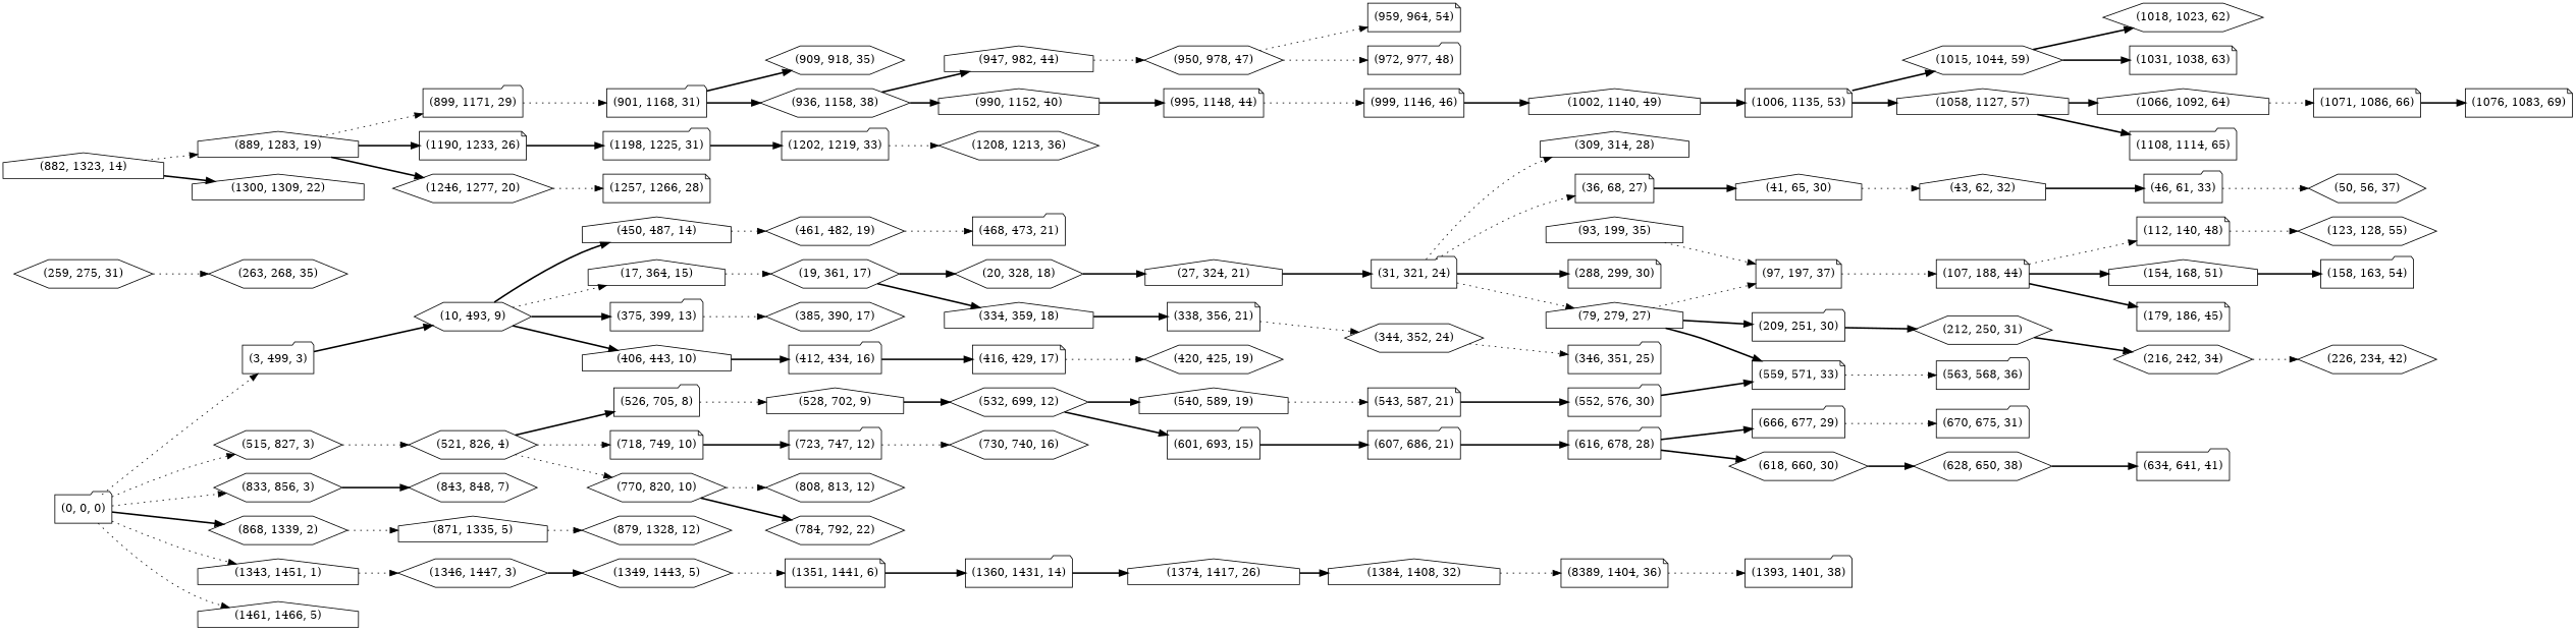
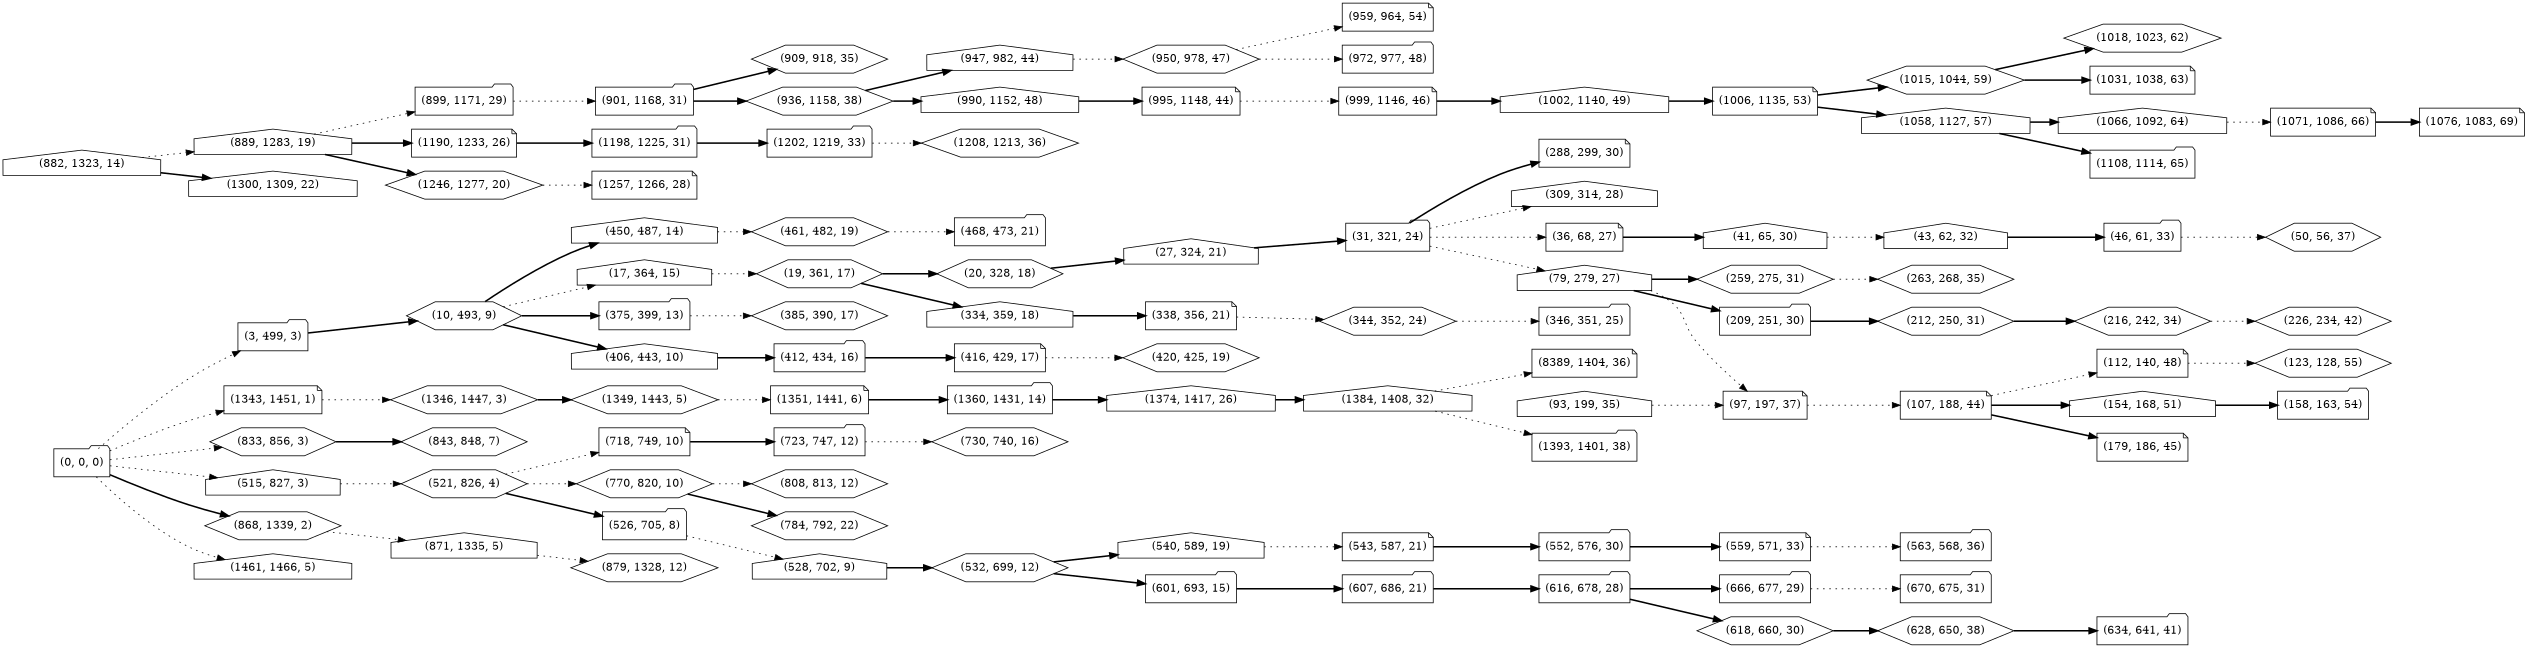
  digraph {
    rankdir=LR
    node [shape=hexagon]
    edge [style=bold]
    "(0, 0, 0)" [shape=folder]
    "(3, 499, 3)" [shape=folder]
-   "(515, 827, 3)"
+   "(515, 827, 3)" [shape=house]
    "(833, 856, 3)"
    "(868, 1339, 2)"
-   "(1343, 1451, 1)" [shape=house]
+   "(1343, 1451, 1)" [shape=note]
    "(1461, 1466, 5)" [shape=house]
    "(10, 493, 9)"
    "(521, 826, 4)"
    "(843, 848, 7)"
    "(871, 1335, 5)" [shape=house]
    "(1346, 1447, 3)"
    "(17, 364, 15)" [shape=house]
    "(375, 399, 13)" [shape=folder]
    "(406, 443, 10)" [shape=house]
    "(450, 487, 14)" [shape=house]
    "(19, 361, 17)"
    "(385, 390, 17)"
    "(412, 434, 16)" [shape=folder]
    "(461, 482, 19)"
    "(20, 328, 18)"
    "(334, 359, 18)" [shape=house]
    "(27, 324, 21)" [shape=house]
    "(338, 356, 21)" [shape=note]
    "(31, 321, 24)" [shape=folder]
    "(36, 68, 27)" [shape=note]
    "(79, 279, 27)" [shape=house]
    "(288, 299, 30)" [shape=note]
    "(309, 314, 28)" [shape=house]
    "(41, 65, 30)" [shape=house]
    "(209, 251, 30)" [shape=folder]
    "(259, 275, 31)"
    "(97, 197, 37)" [shape=note]
    "(43, 62, 32)" [shape=house]
    "(46, 61, 33)" [shape=folder]
    "(50, 56, 37)"
    "(93, 199, 35)" [shape=house]
    "(212, 250, 31)"
    "(263, 268, 35)"
    "(107, 188, 44)" [shape=note]
    "(112, 140, 48)" [shape=note]
    "(154, 168, 51)" [shape=house]
    "(179, 186, 45)" [shape=note]
    "(123, 128, 55)"
    "(158, 163, 54)" [shape=folder]
    "(216, 242, 34)"
    "(226, 234, 42)"
    "(344, 352, 24)"
    "(346, 351, 25)" [shape=folder]
    "(416, 429, 17)" [shape=note]
    "(420, 425, 19)"
    "(468, 473, 21)" [shape=folder]
    "(526, 705, 8)" [shape=folder]
    "(718, 749, 10)" [shape=note]
    "(770, 820, 10)"
    "(528, 702, 9)" [shape=house]
    "(723, 747, 12)" [shape=folder]
    "(784, 792, 22)"
    "(808, 813, 12)"
    "(532, 699, 12)"
    "(540, 589, 19)" [shape=house]
    "(601, 693, 15)" [shape=folder]
    "(543, 587, 21)" [shape=note]
    "(607, 686, 21)" [shape=folder]
    "(552, 576, 30)" [shape=folder]
    "(559, 571, 33)" [shape=note]
    "(563, 568, 36)" [shape=folder]
    "(616, 678, 28)" [shape=folder]
    "(618, 660, 30)"
    "(666, 677, 29)" [shape=folder]
    "(628, 650, 38)"
    "(670, 675, 31)" [shape=folder]
    "(634, 641, 41)" [shape=folder]
    "(730, 740, 16)"
    "(879, 1328, 12)"
    "(882, 1323, 14)" [shape=house]
    "(889, 1283, 19)" [shape=house]
    "(1300, 1309, 22)" [shape=house]
    "(899, 1171, 29)" [shape=folder]
    "(1190, 1233, 26)" [shape=note]
    "(1246, 1277, 20)"
    "(901, 1168, 31)" [shape=folder]
    "(1198, 1225, 31)" [shape=folder]
    "(1257, 1266, 28)" [shape=note]
    "(909, 918, 35)"
    "(936, 1158, 38)"
    "(947, 982, 44)" [shape=house]
-   "(990, 1152, 40)" [shape=house]
+   "(990, 1152, 40)" [shape=house label="(990, 1152, 48)"]
    "(950, 978, 47)"
    "(995, 1148, 44)" [shape=note]
    "(959, 964, 54)" [shape=note]
    "(972, 977, 48)" [shape=folder]
    "(999, 1146, 46)" [shape=note]
    "(1002, 1140, 49)" [shape=house]
    "(1006, 1135, 53)" [shape=note]
    "(1015, 1044, 59)"
    "(1058, 1127, 57)" [shape=house]
    "(1018, 1023, 62)"
    "(1031, 1038, 63)" [shape=note]
    "(1066, 1092, 64)" [shape=house]
    "(1108, 1114, 65)" [shape=folder]
    "(1071, 1086, 66)" [shape=note]
    "(1076, 1083, 69)" [shape=note]
    "(1202, 1219, 33)" [shape=folder]
    "(1208, 1213, 36)"
    "(1349, 1443, 5)"
    "(1351, 1441, 6)" [shape=note]
    "(1360, 1431, 14)" [shape=folder]
    "(1374, 1417, 26)" [shape=house]
    "(1384, 1408, 32)" [shape=house]
    n111 [label="(8389, 1404, 36)" shape=note]
    "(1393, 1401, 38)" [shape=folder]
    "(0, 0, 0)" -> "(3, 499, 3)" [style=dotted]
    "(0, 0, 0)" -> "(515, 827, 3)" [style=dotted]
    "(0, 0, 0)" -> "(833, 856, 3)" [style=dotted]
    "(0, 0, 0)" -> "(868, 1339, 2)"
    "(0, 0, 0)" -> "(1343, 1451, 1)" [style=dotted]
    "(0, 0, 0)" -> "(1461, 1466, 5)" [style=dotted]
    "(3, 499, 3)" -> "(10, 493, 9)"
    "(515, 827, 3)" -> "(521, 826, 4)" [style=dotted]
    "(833, 856, 3)" -> "(843, 848, 7)"
    "(868, 1339, 2)" -> "(871, 1335, 5)" [style=dotted]
    "(1343, 1451, 1)" -> "(1346, 1447, 3)" [style=dotted]
    "(10, 493, 9)" -> "(17, 364, 15)" [style=dotted]
    "(10, 493, 9)" -> "(375, 399, 13)"
    "(10, 493, 9)" -> "(406, 443, 10)"
    "(10, 493, 9)" -> "(450, 487, 14)"
    "(521, 826, 4)" -> "(526, 705, 8)"
    "(521, 826, 4)" -> "(718, 749, 10)" [style=dotted]
    "(521, 826, 4)" -> "(770, 820, 10)" [style=dotted]
    "(871, 1335, 5)" -> "(879, 1328, 12)" [style=dotted]
    "(1346, 1447, 3)" -> "(1349, 1443, 5)"
    "(17, 364, 15)" -> "(19, 361, 17)" [style=dotted]
    "(375, 399, 13)" -> "(385, 390, 17)" [style=dotted]
    "(406, 443, 10)" -> "(412, 434, 16)"
    "(450, 487, 14)" -> "(461, 482, 19)" [style=dotted]
    "(19, 361, 17)" -> "(20, 328, 18)"
    "(19, 361, 17)" -> "(334, 359, 18)"
    "(412, 434, 16)" -> "(416, 429, 17)"
    "(461, 482, 19)" -> "(468, 473, 21)" [style=dotted]
    "(20, 328, 18)" -> "(27, 324, 21)"
    "(334, 359, 18)" -> "(338, 356, 21)"
    "(27, 324, 21)" -> "(31, 321, 24)"
    "(338, 356, 21)" -> "(344, 352, 24)" [style=dotted]
    "(31, 321, 24)" -> "(36, 68, 27)" [style=dotted]
    "(31, 321, 24)" -> "(79, 279, 27)" [style=dotted]
    "(31, 321, 24)" -> "(288, 299, 30)"
    "(31, 321, 24)" -> "(309, 314, 28)" [style=dotted]
    "(36, 68, 27)" -> "(41, 65, 30)"
    "(79, 279, 27)" -> "(209, 251, 30)"
-   "(79, 279, 27)" -> "(559, 571, 33)"
+   "(79, 279, 27)" -> "(259, 275, 31)"
    "(79, 279, 27)" -> "(97, 197, 37)" [style=dotted]
    "(41, 65, 30)" -> "(43, 62, 32)" [style=dotted]
    "(209, 251, 30)" -> "(212, 250, 31)"
    "(259, 275, 31)" -> "(263, 268, 35)" [style=dotted]
    "(97, 197, 37)" -> "(107, 188, 44)" [style=dotted]
    "(43, 62, 32)" -> "(46, 61, 33)"
    "(46, 61, 33)" -> "(50, 56, 37)" [style=dotted]
    "(93, 199, 35)" -> "(97, 197, 37)" [style=dotted]
    "(212, 250, 31)" -> "(216, 242, 34)"
    "(107, 188, 44)" -> "(112, 140, 48)" [style=dotted]
    "(107, 188, 44)" -> "(154, 168, 51)"
    "(107, 188, 44)" -> "(179, 186, 45)"
    "(112, 140, 48)" -> "(123, 128, 55)" [style=dotted]
    "(154, 168, 51)" -> "(158, 163, 54)"
    "(216, 242, 34)" -> "(226, 234, 42)" [style=dotted]
    "(344, 352, 24)" -> "(346, 351, 25)" [style=dotted]
    "(416, 429, 17)" -> "(420, 425, 19)" [style=dotted]
    "(526, 705, 8)" -> "(528, 702, 9)" [style=dotted]
    "(718, 749, 10)" -> "(723, 747, 12)"
    "(770, 820, 10)" -> "(784, 792, 22)"
    "(770, 820, 10)" -> "(808, 813, 12)" [style=dotted]
    "(528, 702, 9)" -> "(532, 699, 12)"
    "(723, 747, 12)" -> "(730, 740, 16)" [style=dotted]
    "(532, 699, 12)" -> "(540, 589, 19)"
    "(532, 699, 12)" -> "(601, 693, 15)"
    "(540, 589, 19)" -> "(543, 587, 21)" [style=dotted]
    "(601, 693, 15)" -> "(607, 686, 21)"
    "(543, 587, 21)" -> "(552, 576, 30)"
    "(607, 686, 21)" -> "(616, 678, 28)"
    "(552, 576, 30)" -> "(559, 571, 33)"
    "(559, 571, 33)" -> "(563, 568, 36)" [style=dotted]
    "(616, 678, 28)" -> "(618, 660, 30)"
    "(616, 678, 28)" -> "(666, 677, 29)"
    "(618, 660, 30)" -> "(628, 650, 38)"
    "(666, 677, 29)" -> "(670, 675, 31)" [style=dotted]
    "(628, 650, 38)" -> "(634, 641, 41)"
    "(882, 1323, 14)" -> "(889, 1283, 19)" [style=dotted]
    "(882, 1323, 14)" -> "(1300, 1309, 22)"
    "(889, 1283, 19)" -> "(899, 1171, 29)" [style=dotted]
    "(889, 1283, 19)" -> "(1190, 1233, 26)"
    "(889, 1283, 19)" -> "(1246, 1277, 20)"
    "(899, 1171, 29)" -> "(901, 1168, 31)" [style=dotted]
    "(1190, 1233, 26)" -> "(1198, 1225, 31)"
    "(1246, 1277, 20)" -> "(1257, 1266, 28)" [style=dotted]
    "(901, 1168, 31)" -> "(909, 918, 35)"
    "(901, 1168, 31)" -> "(936, 1158, 38)"
    "(1198, 1225, 31)" -> "(1202, 1219, 33)"
    "(936, 1158, 38)" -> "(947, 982, 44)"
    "(936, 1158, 38)" -> "(990, 1152, 40)"
    "(947, 982, 44)" -> "(950, 978, 47)" [style=dotted]
    "(990, 1152, 40)" -> "(995, 1148, 44)"
    "(950, 978, 47)" -> "(959, 964, 54)" [style=dotted]
    "(950, 978, 47)" -> "(972, 977, 48)" [style=dotted]
    "(995, 1148, 44)" -> "(999, 1146, 46)" [style=dotted]
    "(999, 1146, 46)" -> "(1002, 1140, 49)"
    "(1002, 1140, 49)" -> "(1006, 1135, 53)"
    "(1006, 1135, 53)" -> "(1015, 1044, 59)"
    "(1006, 1135, 53)" -> "(1058, 1127, 57)"
    "(1015, 1044, 59)" -> "(1018, 1023, 62)"
    "(1015, 1044, 59)" -> "(1031, 1038, 63)"
    "(1058, 1127, 57)" -> "(1066, 1092, 64)"
    "(1058, 1127, 57)" -> "(1108, 1114, 65)"
    "(1066, 1092, 64)" -> "(1071, 1086, 66)" [style=dotted]
    "(1071, 1086, 66)" -> "(1076, 1083, 69)"
    "(1202, 1219, 33)" -> "(1208, 1213, 36)" [style=dotted]
    "(1349, 1443, 5)" -> "(1351, 1441, 6)" [style=dotted]
    "(1351, 1441, 6)" -> "(1360, 1431, 14)"
    "(1360, 1431, 14)" -> "(1374, 1417, 26)"
    "(1374, 1417, 26)" -> "(1384, 1408, 32)"
    "(1384, 1408, 32)" -> n111 [style=dotted]
-   n111 -> "(1393, 1401, 38)" [style=dotted]
+   "(1384, 1408, 32)" -> "(1393, 1401, 38)" [style=dotted]
  }
